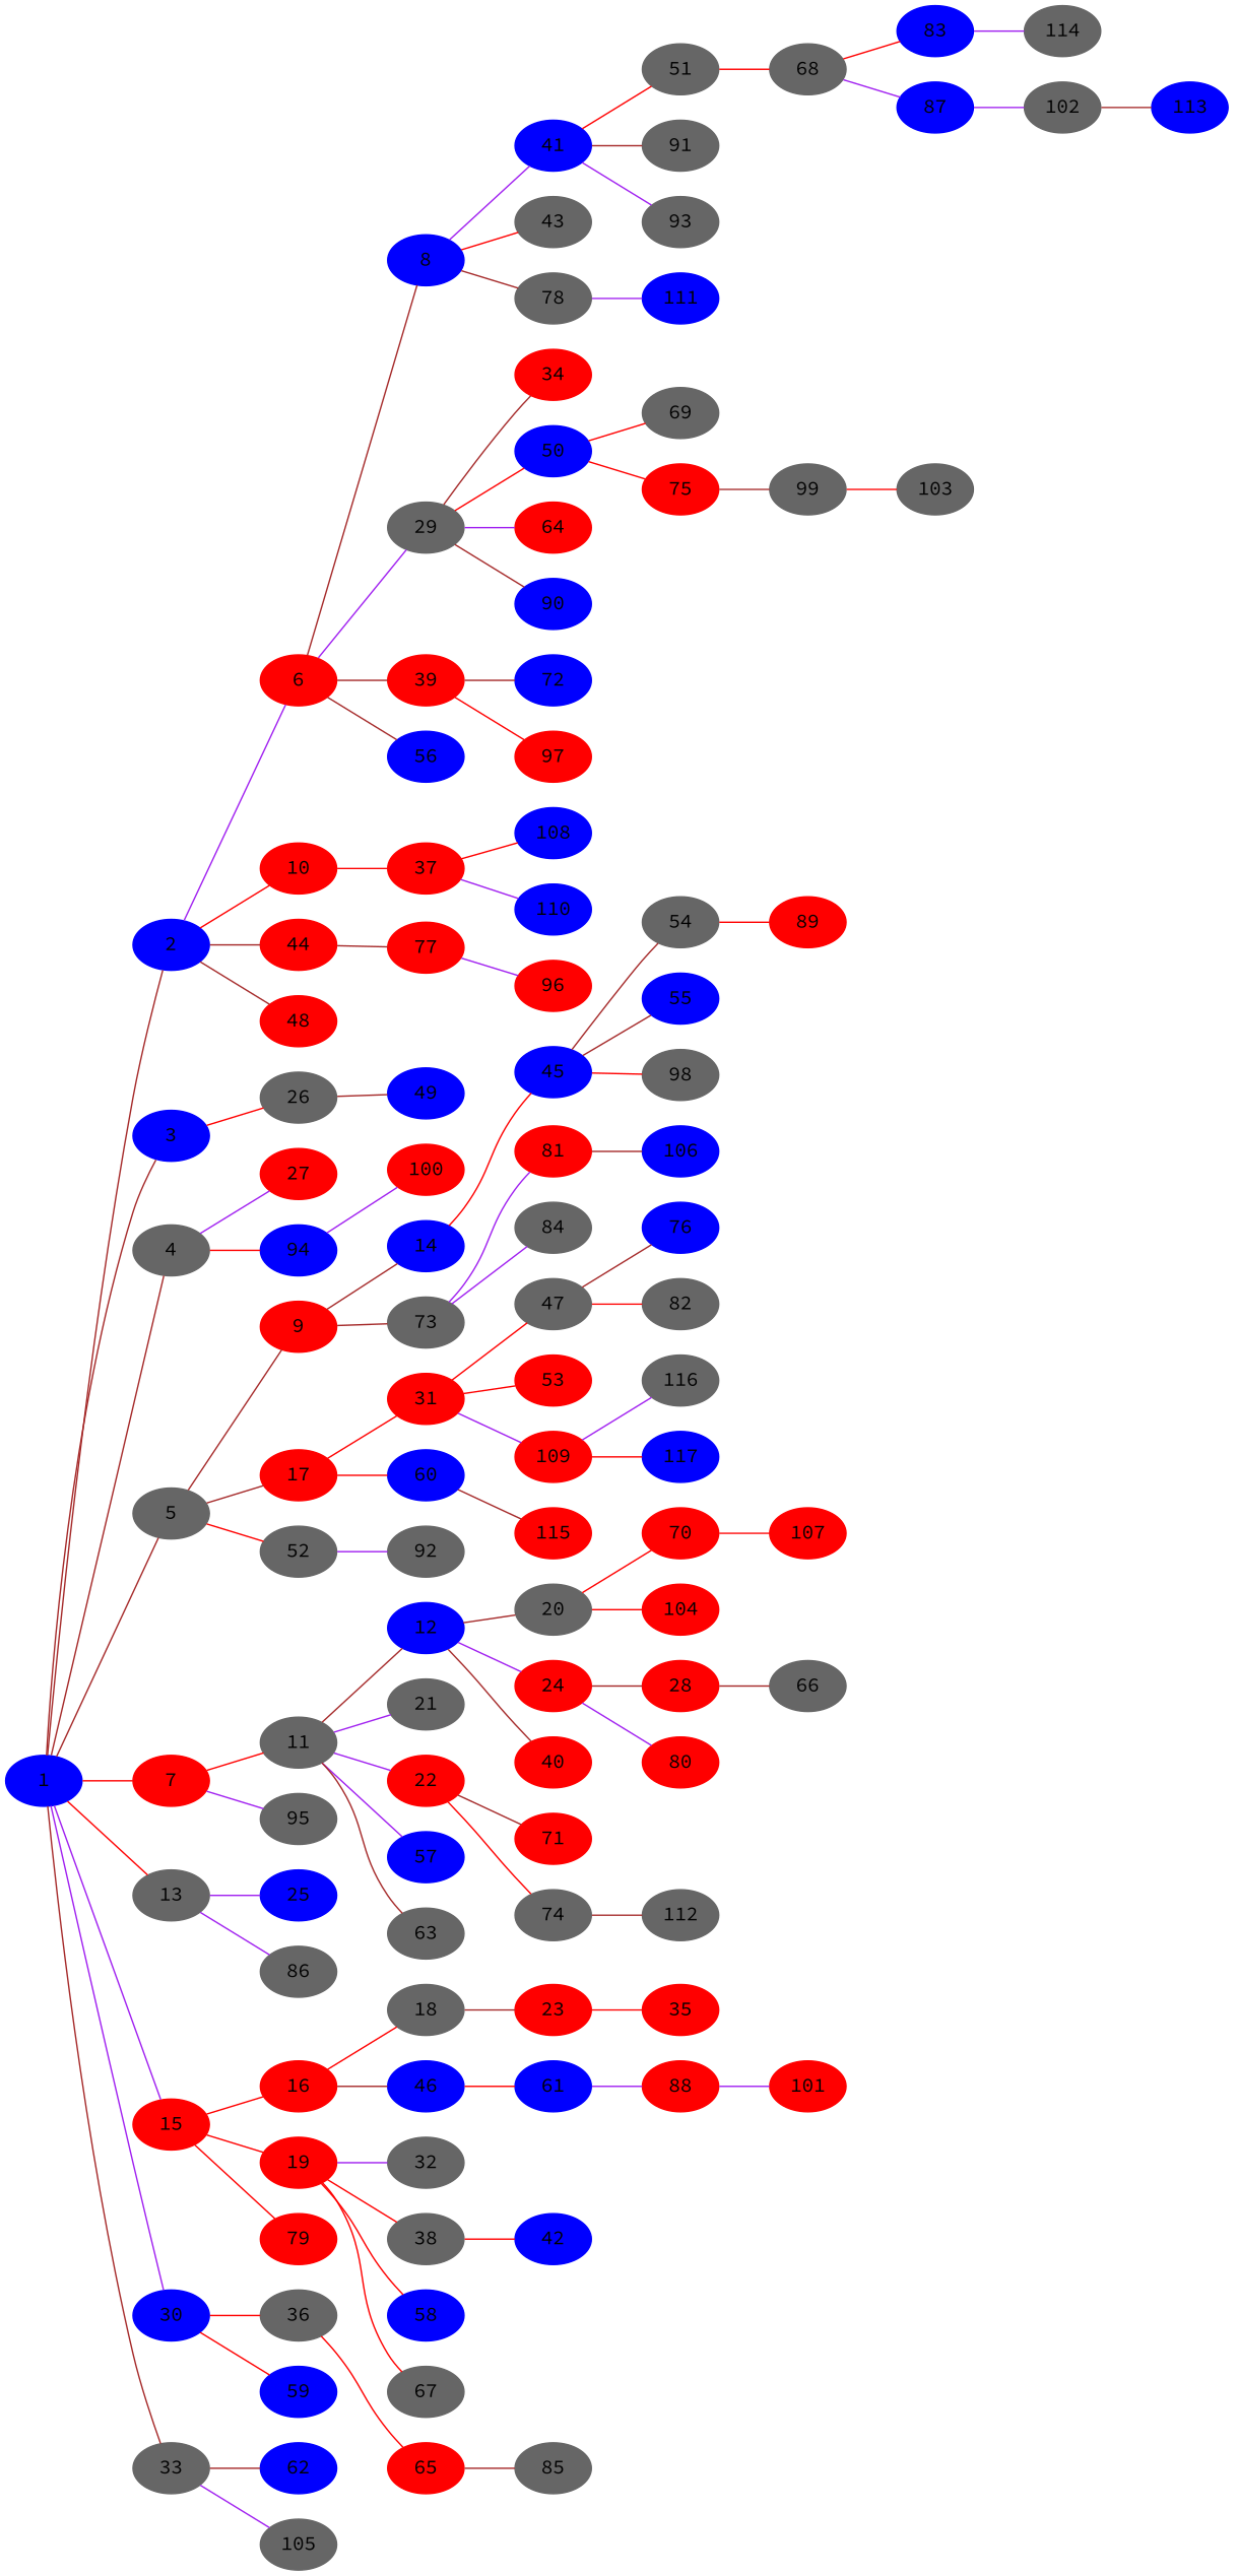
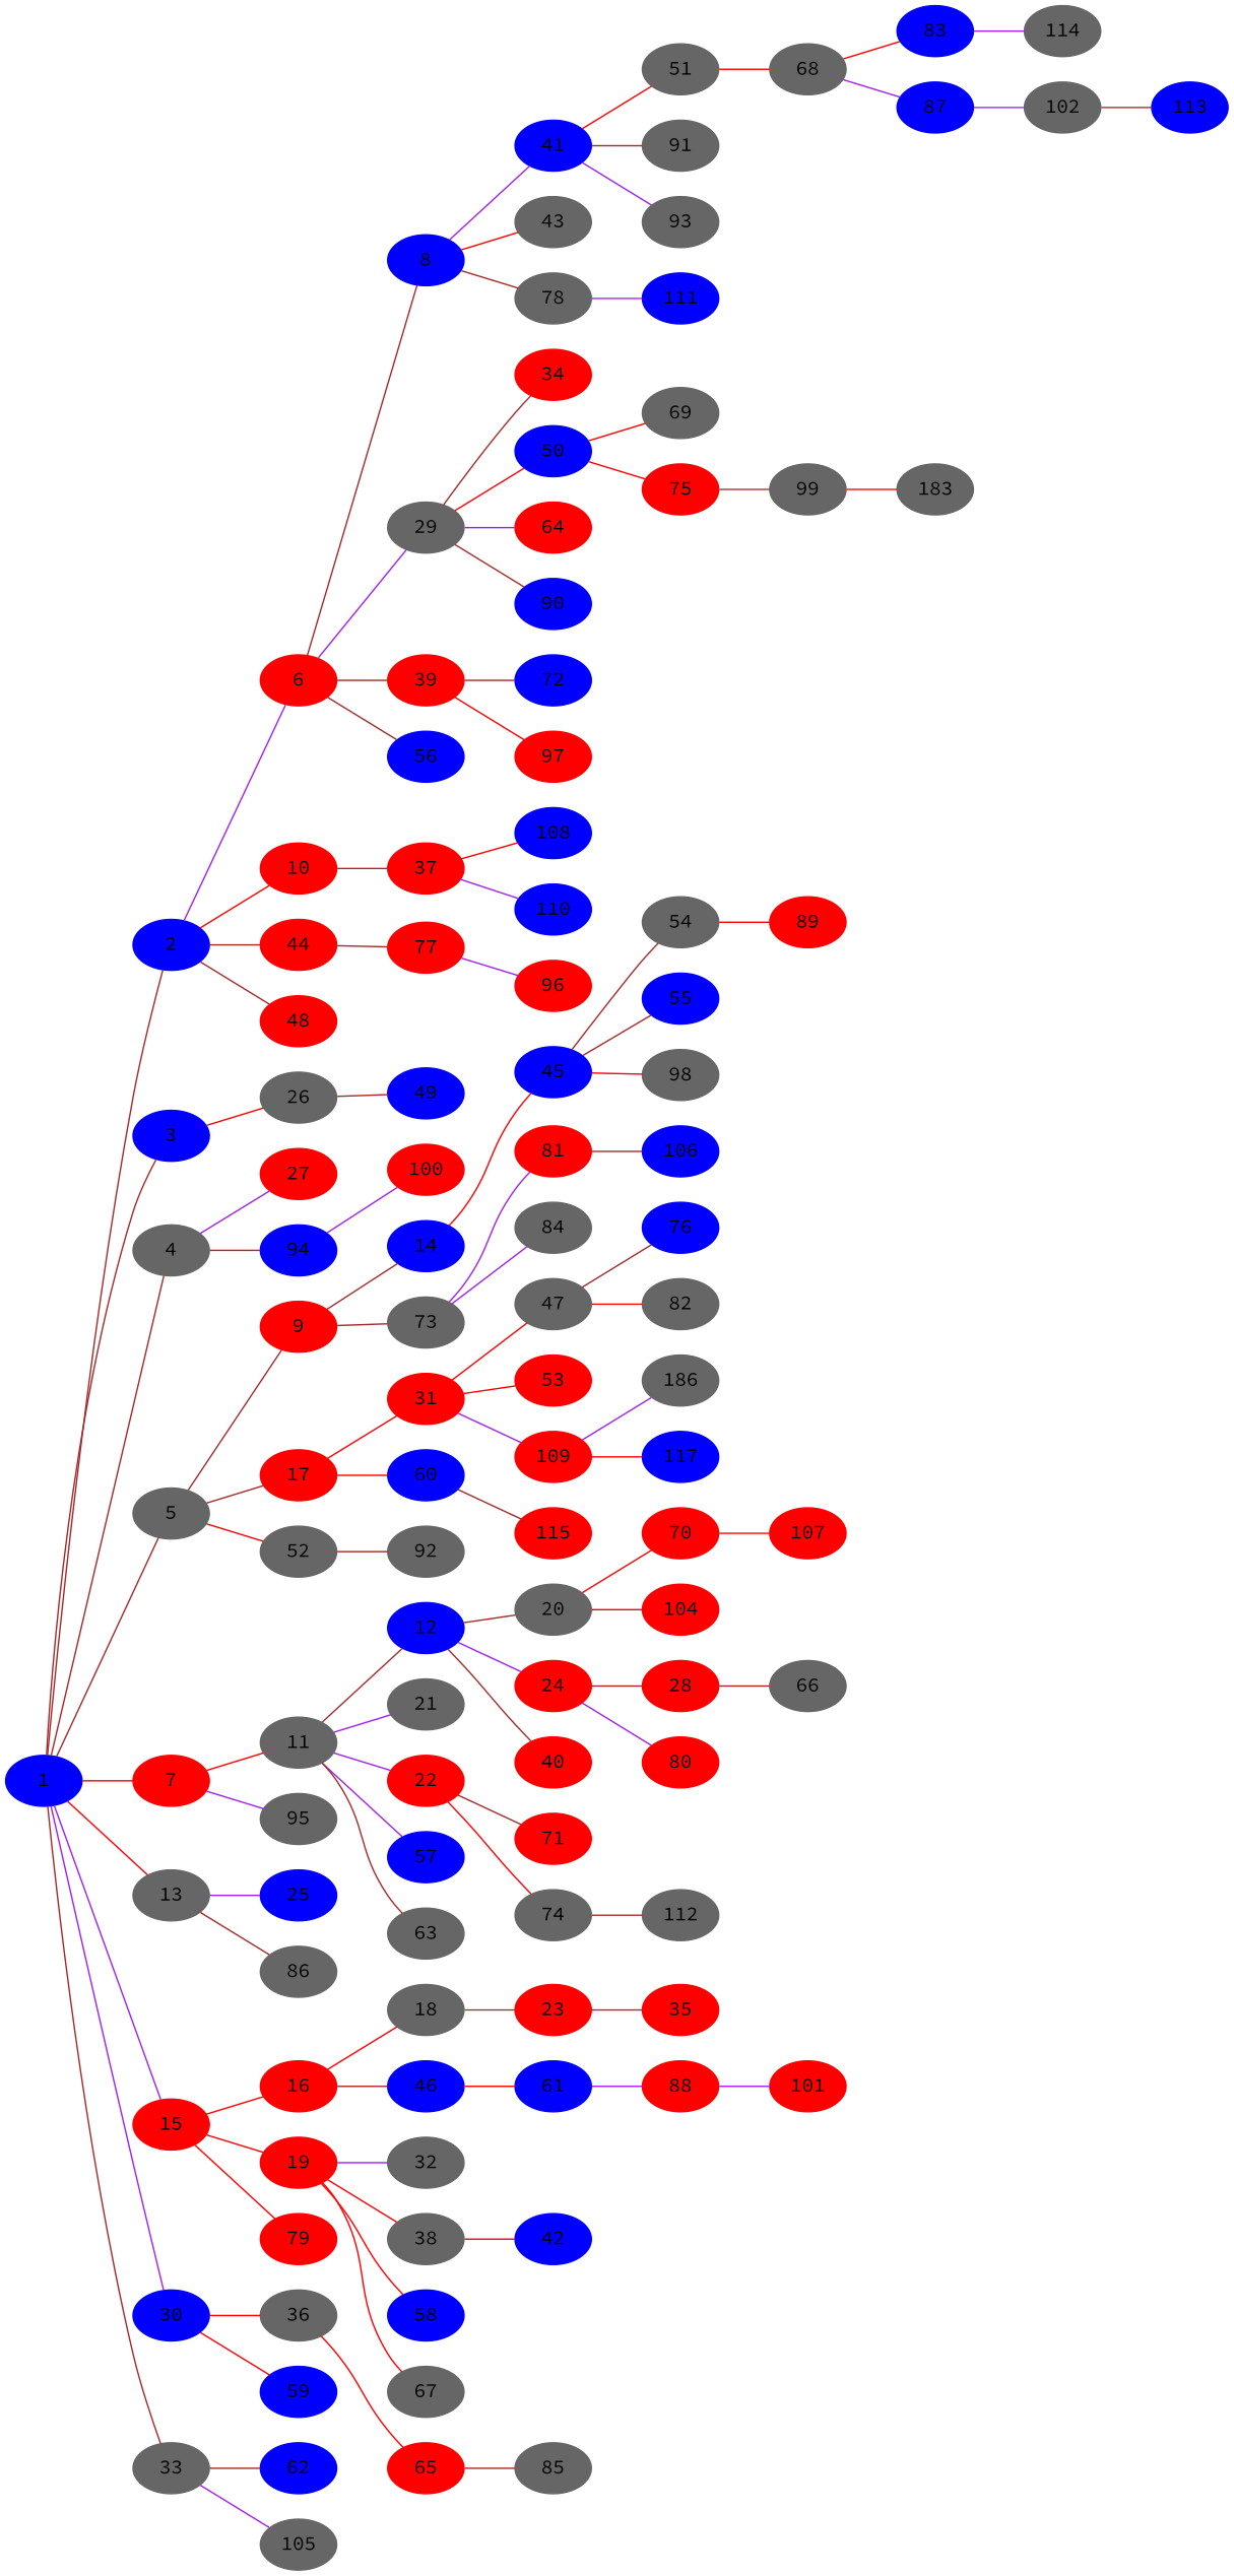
  graph {
    fontname="Source Code Pro"
    rankdir=LR
    node [color=gray40 fontname="Source Code Pro" style=filled]
    edge [color=red fontname="Source Code Pro"]
    1 [color=blue]
    2 [color=blue]
    3 [color=blue]
    4
    5
    7 [color=red]
    13
    15 [color=red]
    30 [color=blue]
    33
    6 [color=red]
    10 [color=red]
    44 [color=red]
    48 [color=red]
    26
    27 [color=red]
    94 [color=blue]
    9 [color=red]
    17 [color=red]
    52
    11
    95
    25 [color=blue]
    86
    16 [color=red]
    19 [color=red]
    79 [color=red]
    36
    59 [color=blue]
    62 [color=blue]
    105
    8 [color=blue]
    29
    39 [color=red]
    56 [color=blue]
    37 [color=red]
    77 [color=red]
    49 [color=blue]
    100 [color=red]
    14 [color=blue]
    73
    31 [color=red]
    60 [color=blue]
    92
    41 [color=blue]
    43
    78
    34 [color=red]
    50 [color=blue]
    64 [color=red]
    90 [color=blue]
    72 [color=blue]
    97 [color=red]
    12 [color=blue]
    21
    22 [color=red]
    57 [color=blue]
    63
    51
    91
    93
    111 [color=blue]
    45 [color=blue]
    81 [color=red]
    84
    108 [color=blue]
    110 [color=blue]
    20
    24 [color=red]
    40 [color=red]
    71 [color=red]
    74
    70 [color=red]
    104 [color=red]
    28 [color=red]
    80 [color=red]
    54
    55 [color=blue]
    98
    18
    46 [color=blue]
    32
    38
    58 [color=blue]
    67
    23 [color=red]
    61 [color=blue]
    47
    53 [color=red]
    109 [color=red]
    115 [color=red]
    35 [color=red]
    42 [color=blue]
    107 [color=red]
    112
    66
    69
    75 [color=red]
    65 [color=red]
    76 [color=blue]
    82
-   116
+   116 [label=186]
    117 [color=blue]
    85
    68
    96 [color=red]
    89 [color=red]
    88 [color=red]
    99
    83 [color=blue]
    87 [color=blue]
    101 [color=red]
    114
    102
    106 [color=blue]
-   103
+   103 [label=183]
    113 [color=blue]
    1 -- 2 [color=brown]
    1 -- 3 [color=brown]
    1 -- 4 [color=brown]
    1 -- 5 [color=brown]
    1 -- 7
    1 -- 13
    1 -- 15 [color=purple]
    1 -- 30 [color=purple]
    1 -- 33 [color=brown]
    2 -- 6 [color=purple]
    2 -- 10
    2 -- 44 [color=brown]
    2 -- 48 [color=brown]
    3 -- 26
    4 -- 27 [color=purple]
    4 -- 94
    5 -- 9 [color=brown]
    5 -- 17 [color=brown]
    5 -- 52
    7 -- 11
    7 -- 95 [color=purple]
    13 -- 25 [color=purple]
-   13 -- 86 [color=purple]
+   13 -- 86 [color=brown]
    15 -- 16
    15 -- 19
    15 -- 79
    30 -- 36
    30 -- 59
    33 -- 62 [color=brown]
    33 -- 105 [color=purple]
    6 -- 8 [color=brown]
    6 -- 29 [color=purple]
    6 -- 39 [color=brown]
    6 -- 56 [color=brown]
    10 -- 37
    44 -- 77 [color=brown]
    26 -- 49 [color=brown]
    94 -- 100 [color=purple]
    9 -- 14 [color=brown]
    9 -- 73 [color=brown]
    17 -- 31
    17 -- 60
-   52 -- 92 [color=purple]
+   52 -- 92 [color=brown]
    11 -- 12 [color=brown]
    11 -- 21 [color=purple]
    11 -- 22 [color=purple]
    11 -- 57 [color=purple]
    11 -- 63 [color=brown]
    16 -- 18
    16 -- 46 [color=brown]
    19 -- 32 [color=purple]
    19 -- 38
    19 -- 58
    19 -- 67
    36 -- 65
    8 -- 41 [color=purple]
    8 -- 43
    8 -- 78 [color=brown]
    29 -- 34 [color=brown]
    29 -- 50
    29 -- 64 [color=purple]
    29 -- 90 [color=brown]
    39 -- 72 [color=brown]
    39 -- 97
    37 -- 108
    37 -- 110 [color=purple]
    77 -- 96 [color=purple]
    14 -- 45
    73 -- 81 [color=purple]
    73 -- 84 [color=purple]
    31 -- 47
    31 -- 53
    31 -- 109 [color=purple]
    60 -- 115 [color=brown]
    41 -- 51
    41 -- 91 [color=brown]
    41 -- 93 [color=purple]
    78 -- 111 [color=purple]
    50 -- 69
    50 -- 75
    12 -- 20 [color=brown]
    12 -- 24 [color=purple]
    12 -- 40 [color=brown]
    22 -- 71 [color=brown]
    22 -- 74
    51 -- 68
    45 -- 54 [color=brown]
    45 -- 55 [color=brown]
    45 -- 98
    81 -- 106 [color=brown]
    20 -- 70
    20 -- 104
    24 -- 28 [color=brown]
    24 -- 80 [color=purple]
    74 -- 112 [color=brown]
    70 -- 107
    28 -- 66 [color=brown]
    54 -- 89
    18 -- 23 [color=brown]
    46 -- 61
    38 -- 42
    23 -- 35
    61 -- 88 [color=purple]
    47 -- 76 [color=brown]
    47 -- 82
    109 -- 116 [color=purple]
    109 -- 117
    75 -- 99 [color=brown]
    65 -- 85 [color=brown]
    68 -- 83
    68 -- 87 [color=purple]
    88 -- 101 [color=purple]
    99 -- 103
    83 -- 114 [color=purple]
    87 -- 102 [color=purple]
    102 -- 113 [color=brown]
  }
